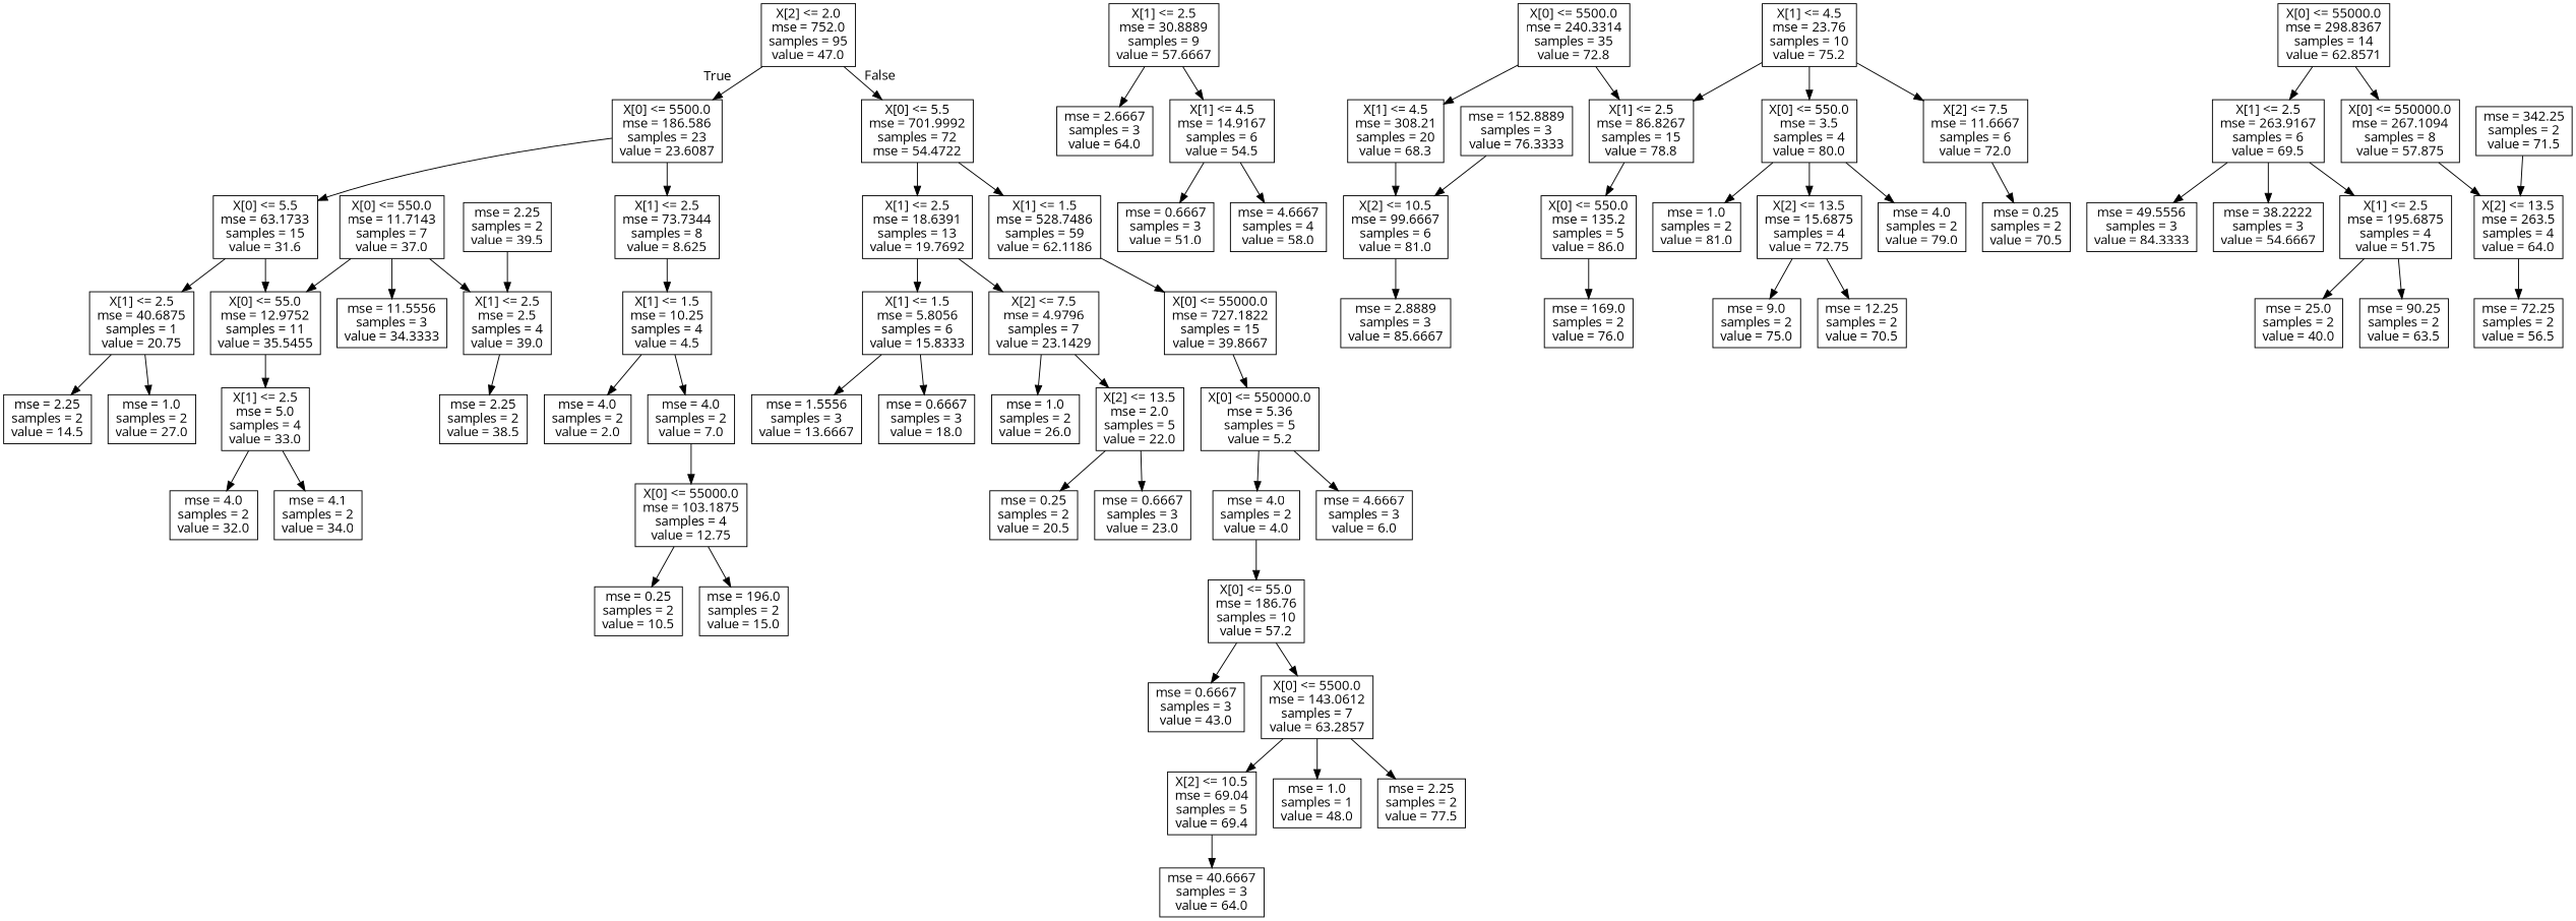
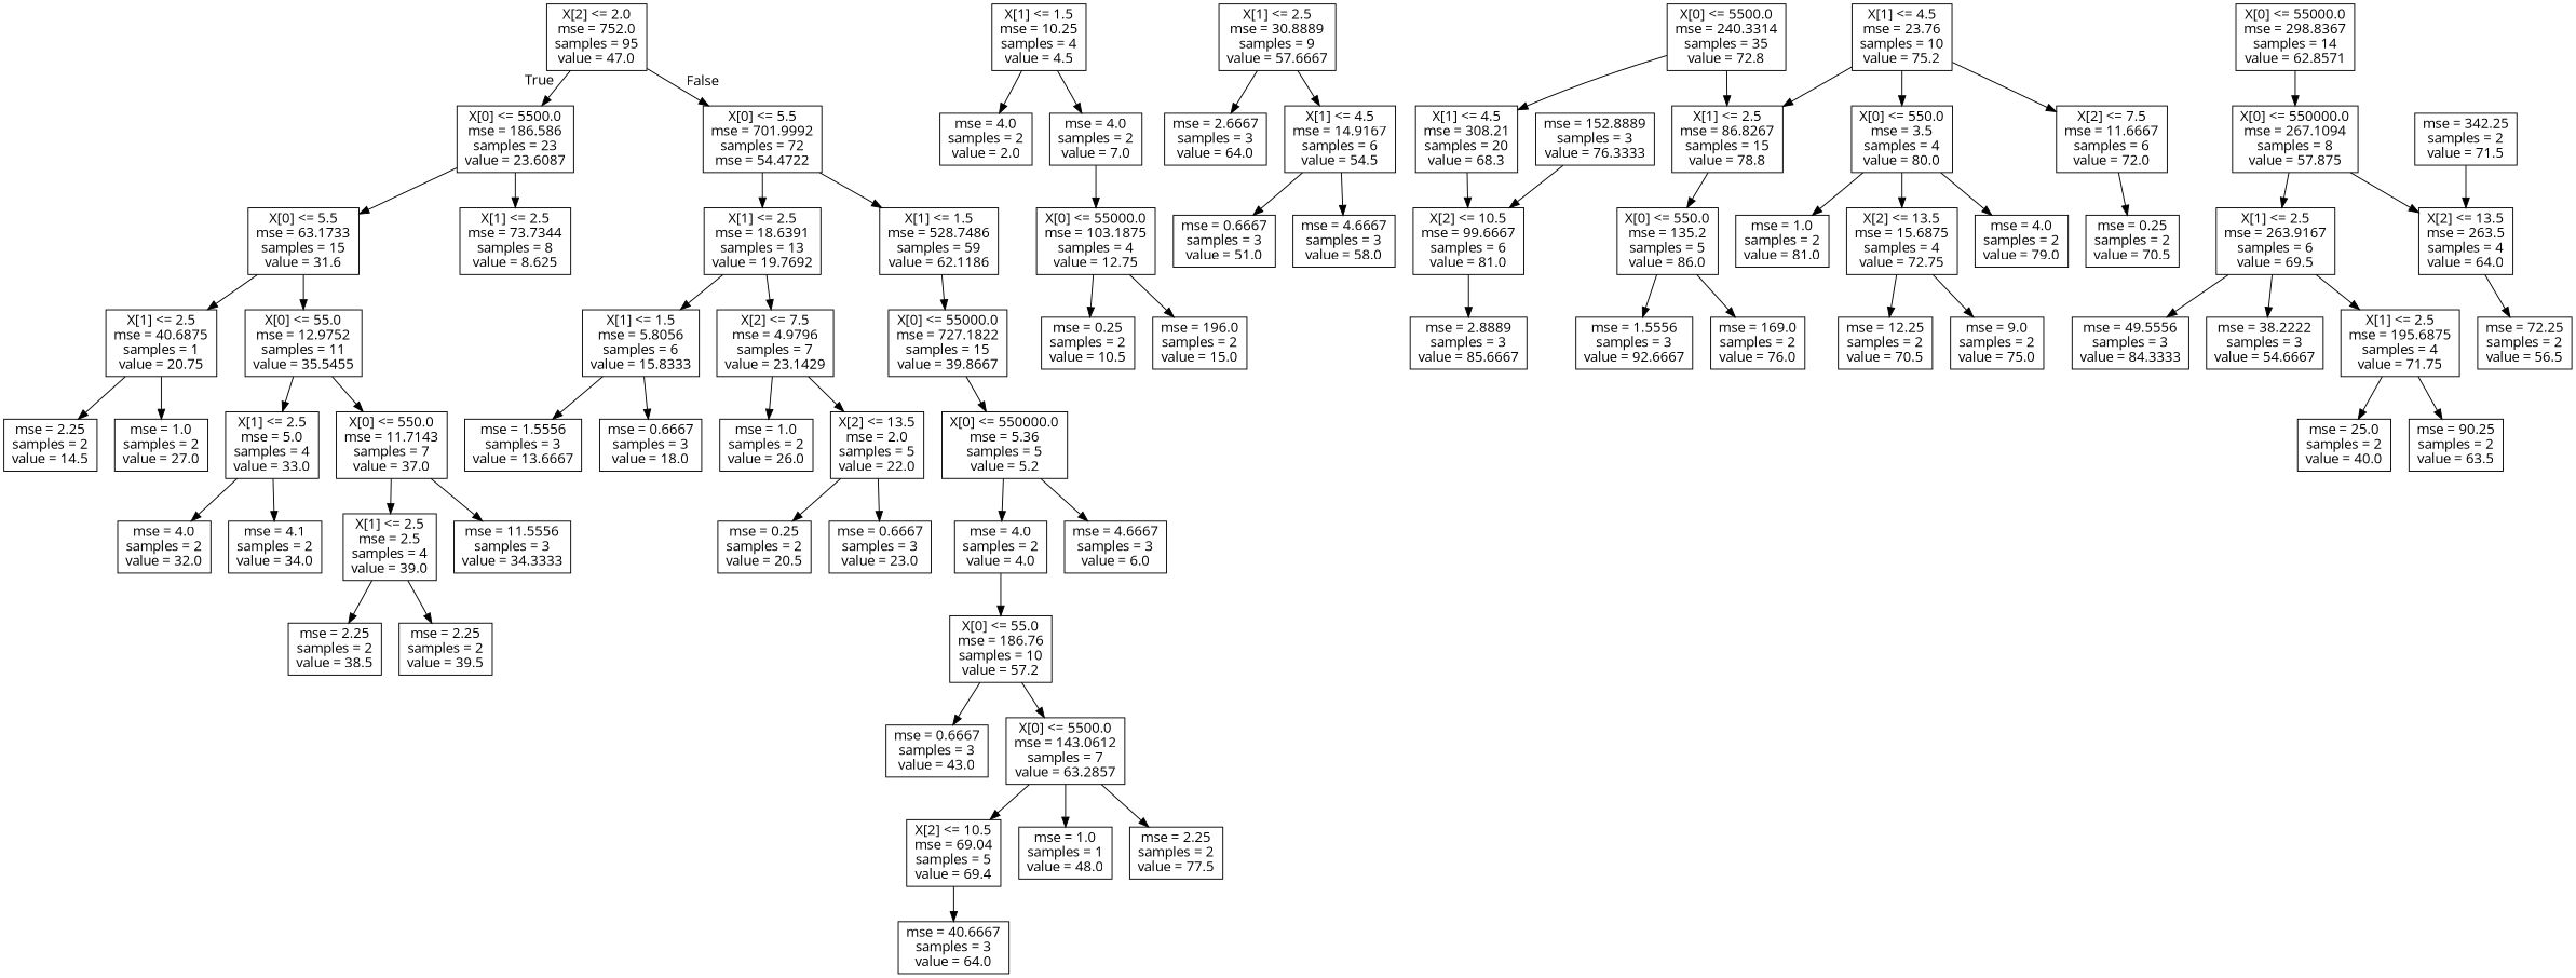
  digraph {
    fontname="Open Sans"
    node [fontname="Open Sans" shape=box]
    edge [fontname="Open Sans"]
    n1 [label="X[2] <= 2.0\nmse = 752.0\nsamples = 95\nvalue = 47.0"]
    n2 [label="X[0] <= 5500.0\nmse = 186.586\nsamples = 23\nvalue = 23.6087"]
    n3 [label="X[0] <= 5.5\nmse = 701.9992\nsamples = 72\nmse = 54.4722"]
    n4 [label="X[0] <= 5.5\nmse = 63.1733\nsamples = 15\nvalue = 31.6"]
    n5 [label="X[1] <= 2.5\nmse = 73.7344\nsamples = 8\nvalue = 8.625"]
    n6 [label="X[1] <= 2.5\nmse = 18.6391\nsamples = 13\nvalue = 19.7692"]
    n7 [label="X[1] <= 1.5\nmse = 528.7486\nsamples = 59\nvalue = 62.1186"]
    n8 [label="X[1] <= 2.5\nmse = 40.6875\nsamples = 1\nvalue = 20.75"]
    n9 [label="X[0] <= 55.0\nmse = 12.9752\nsamples = 11\nvalue = 35.5455"]
    n10 [label="X[1] <= 1.5\nmse = 10.25\nsamples = 4\nvalue = 4.5"]
    n11 [label="mse = 2.25\nsamples = 2\nvalue = 14.5"]
    n12 [label="mse = 1.0\nsamples = 2\nvalue = 27.0"]
    n13 [label="X[1] <= 2.5\nmse = 5.0\nsamples = 4\nvalue = 33.0"]
    n14 [label="X[0] <= 550.0\nmse = 11.7143\nsamples = 7\nvalue = 37.0"]
    n15 [label="mse = 4.0\nsamples = 2\nvalue = 32.0"]
    n16 [label="mse = 4.1\nsamples = 2\nvalue = 34.0"]
    n17 [label="X[1] <= 2.5\nmse = 2.5\nsamples = 4\nvalue = 39.0"]
    n18 [label="mse = 11.5556\nsamples = 3\nvalue = 34.3333"]
    n19 [label="mse = 2.25\nsamples = 2\nvalue = 38.5"]
    n20 [label="mse = 2.25\nsamples = 2\nvalue = 39.5"]
    n21 [label="mse = 4.0\nsamples = 2\nvalue = 2.0"]
    n22 [label="mse = 4.0\nsamples = 2\nvalue = 7.0"]
    n23 [label="X[0] <= 55000.0\nmse = 103.1875\nsamples = 4\nvalue = 12.75"]
    n24 [label="mse = 0.25\nsamples = 2\nvalue = 10.5"]
    n25 [label="mse = 196.0\nsamples = 2\nvalue = 15.0"]
    n26 [label="X[1] <= 1.5\nmse = 5.8056\nsamples = 6\nvalue = 15.8333"]
    n27 [label="X[2] <= 7.5\nmse = 4.9796\nsamples = 7\nvalue = 23.1429"]
    n28 [label="X[0] <= 55000.0\nmse = 727.1822\nsamples = 15\nvalue = 39.8667"]
    n29 [label="mse = 1.5556\nsamples = 3\nvalue = 13.6667"]
    n30 [label="mse = 0.6667\nsamples = 3\nvalue = 18.0"]
    n31 [label="mse = 1.0\nsamples = 2\nvalue = 26.0"]
    n32 [label="X[2] <= 13.5\nmse = 2.0\nsamples = 5\nvalue = 22.0"]
    n33 [label="mse = 0.25\nsamples = 2\nvalue = 20.5"]
    n34 [label="mse = 0.6667\nsamples = 3\nvalue = 23.0"]
    n35 [label="X[0] <= 550000.0\nmse = 5.36\nsamples = 5\nvalue = 5.2"]
    n36 [label="X[0] <= 55.0\nmse = 186.76\nsamples = 10\nvalue = 57.2"]
    n37 [label="mse = 0.6667\nsamples = 3\nvalue = 43.0"]
    n38 [label="X[0] <= 5500.0\nmse = 143.0612\nsamples = 7\nvalue = 63.2857"]
    n39 [label="mse = 4.0\nsamples = 2\nvalue = 4.0"]
    n40 [label="mse = 4.6667\nsamples = 3\nvalue = 6.0"]
    n41 [label="X[2] <= 10.5\nmse = 69.04\nsamples = 5\nvalue = 69.4"]
    n42 [label="mse = 1.0\nsamples = 1\nvalue = 48.0"]
    n43 [label="mse = 2.25\nsamples = 2\nvalue = 77.5"]
    n44 [label="mse = 40.6667\nsamples = 3\nvalue = 64.0"]
    n45 [label="X[1] <= 2.5\nmse = 30.8889\nsamples = 9\nvalue = 57.6667"]
    n46 [label="mse = 2.6667\nsamples = 3\nvalue = 64.0"]
    n47 [label="X[1] <= 4.5\nmse = 14.9167\nsamples = 6\nvalue = 54.5"]
    n48 [label="X[0] <= 5500.0\nmse = 240.3314\nsamples = 35\nvalue = 72.8"]
    n49 [label="X[1] <= 2.5\nmse = 86.8267\nsamples = 15\nvalue = 78.8"]
    n50 [label="X[1] <= 4.5\nmse = 308.21\nsamples = 20\nvalue = 68.3"]
    n51 [label="mse = 0.6667\nsamples = 3\nvalue = 51.0"]
-   n52 [label="mse = 4.6667\nsamples = 4\nvalue = 58.0"]
+   n52 [label="mse = 4.6667\nsamples = 3\nvalue = 58.0"]
    n53 [label="X[0] <= 550.0\nmse = 135.2\nsamples = 5\nvalue = 86.0"]
    n54 [label="X[2] <= 10.5\nmse = 99.6667\nsamples = 6\nvalue = 81.0"]
    n55 [label="mse = 169.0\nsamples = 2\nvalue = 76.0"]
+   n56 [label="mse = 1.5556\nsamples = 3\nvalue = 92.6667"]
    n57 [label="X[1] <= 4.5\nmse = 23.76\nsamples = 10\nvalue = 75.2"]
    n58 [label="X[2] <= 7.5\nmse = 11.6667\nsamples = 6\nvalue = 72.0"]
    n59 [label="X[0] <= 550.0\nmse = 3.5\nsamples = 4\nvalue = 80.0"]
    n60 [label="mse = 0.25\nsamples = 2\nvalue = 70.5"]
    n61 [label="X[2] <= 13.5\nmse = 15.6875\nsamples = 4\nvalue = 72.75"]
    n62 [label="mse = 4.0\nsamples = 2\nvalue = 79.0"]
    n63 [label="mse = 1.0\nsamples = 2\nvalue = 81.0"]
    n64 [label="mse = 9.0\nsamples = 2\nvalue = 75.0"]
    n65 [label="mse = 12.25\nsamples = 2\nvalue = 70.5"]
    n66 [label="X[0] <= 55000.0\nmse = 298.8367\nsamples = 14\nvalue = 62.8571"]
    n67 [label="X[1] <= 2.5\nmse = 263.9167\nsamples = 6\nvalue = 69.5"]
    n68 [label="X[0] <= 550000.0\nmse = 267.1094\nsamples = 8\nvalue = 57.875"]
    n69 [label="mse = 2.8889\nsamples = 3\nvalue = 85.6667"]
    n70 [label="mse = 49.5556\nsamples = 3\nvalue = 84.3333"]
    n71 [label="mse = 38.2222\nsamples = 3\nvalue = 54.6667"]
-   n72 [label="X[1] <= 2.5\nmse = 195.6875\nsamples = 4\nvalue = 51.75"]
+   n72 [label="X[1] <= 2.5\nmse = 195.6875\nsamples = 4\nvalue = 71.75"]
    n73 [label="X[2] <= 13.5\nmse = 263.5\nsamples = 4\nvalue = 64.0"]
    n74 [label="mse = 25.0\nsamples = 2\nvalue = 40.0"]
    n75 [label="mse = 90.25\nsamples = 2\nvalue = 63.5"]
    n76 [label="mse = 72.25\nsamples = 2\nvalue = 56.5"]
    n77 [label="mse = 342.25\nsamples = 2\nvalue = 71.5"]
    n78 [label="mse = 152.8889\nsamples = 3\nvalue = 76.3333"]
    n1 -> n2 [headlabel=True labelangle=45 labeldistance=2.5]
    n1 -> n3 [headlabel=False labelangle=-45 labeldistance=2.5]
    n2 -> n4
    n2 -> n5
    n3 -> n6
    n3 -> n7
    n4 -> n8
    n4 -> n9
-   n5 -> n10
    n6 -> n26
    n6 -> n27
    n7 -> n28
    n8 -> n11
    n8 -> n12
    n9 -> n13
-   n14 -> n9
+   n9 -> n14
    n10 -> n21
    n10 -> n22
    n13 -> n15
    n13 -> n16
    n14 -> n17
    n14 -> n18
    n17 -> n19
-   n20 -> n17
+   n17 -> n20
    n22 -> n23
    n23 -> n24
    n23 -> n25
    n26 -> n29
    n26 -> n30
    n27 -> n31
    n27 -> n32
    n28 -> n35
    n32 -> n33
    n32 -> n34
    n35 -> n39
    n35 -> n40
    n36 -> n37
    n36 -> n38
    n38 -> n41
    n38 -> n42
    n38 -> n43
    n39 -> n36
    n41 -> n44
    n45 -> n46
    n45 -> n47
    n47 -> n51
    n47 -> n52
    n48 -> n49
    n48 -> n50
    n49 -> n53
    n50 -> n54
    n53 -> n55
+   n53 -> n56
    n54 -> n69
    n57 -> n49
    n57 -> n58
    n57 -> n59
    n58 -> n60
    n59 -> n61
    n59 -> n62
    n59 -> n63
    n61 -> n64
    n61 -> n65
-   n66 -> n67
+   n68 -> n67
    n66 -> n68
    n67 -> n70
    n67 -> n71
    n67 -> n72
    n68 -> n73
    n72 -> n74
    n72 -> n75
    n73 -> n76
    n77 -> n73
    n78 -> n54
  }
